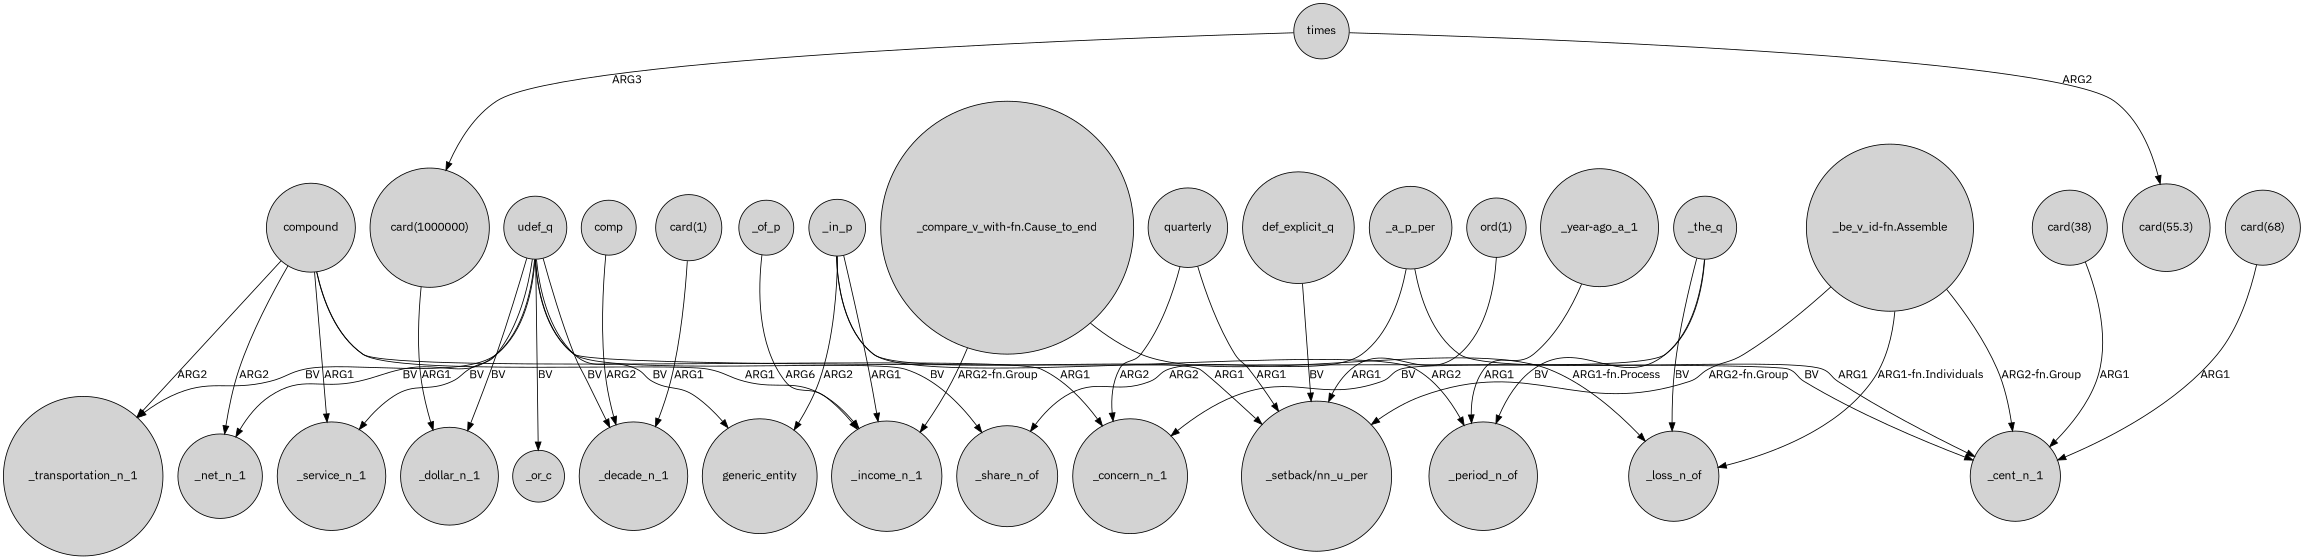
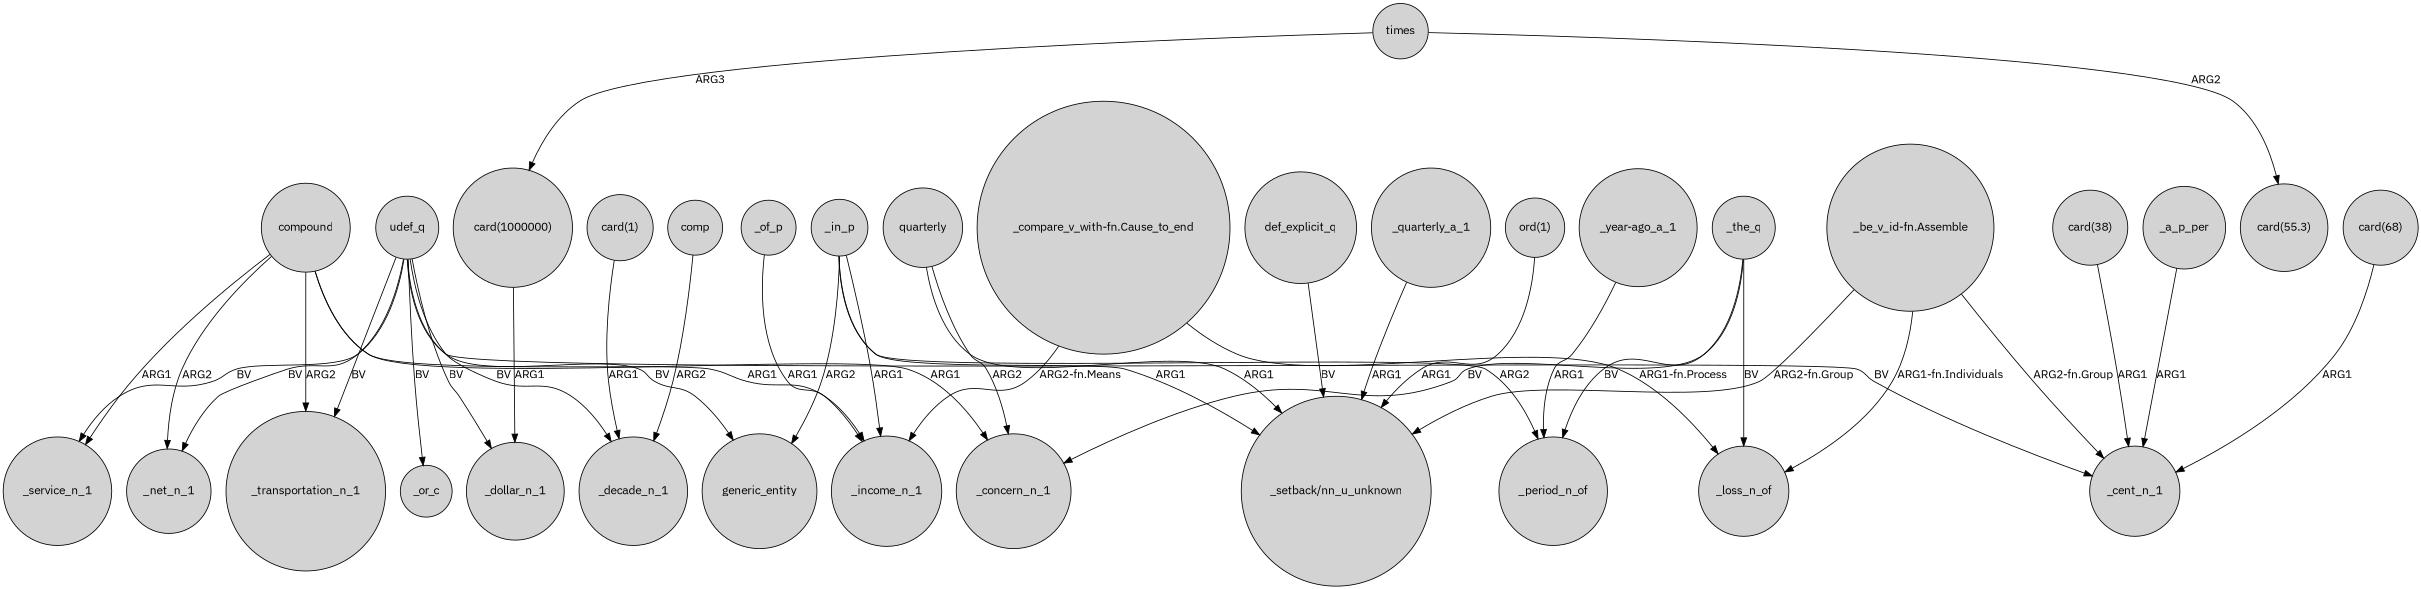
  digraph {
    fontname="IBM Plex Sans"
    node [fontname="IBM Plex Sans" shape=circle style=filled]
    edge [fontname="IBM Plex Sans"]
    _in_p
    _income_n_1
-   "_setback/nn_u_unknown" [label="_setback/nn_u_per"]
+   "_setback/nn_u_unknown"
    _period_n_of
    generic_entity
    udef_q
    _transportation_n_1
    _service_n_1
    _net_n_1
    _decade_n_1
    _cent_n_1
    _or_c
-   _share_n_of
    _dollar_n_1
    compound
    _concern_n_1
    "ord(1)"
    "card(1)"
    "_be_v_id-fn.Assemble"
    _loss_n_of
    _a_p_per
    def_explicit_q
    _the_q
    "_compare_v_with-fn.Cause_to_end"
    times
    "card(1000000)"
    "card(55.3)"
    "_year-ago_a_1"
    _of_p
    "card(68)"
    comp
    n32 [label=quarterly]
+   _quarterly_a_1
    "card(38)"
    _in_p -> _income_n_1 [label=ARG1]
    _in_p -> "_setback/nn_u_unknown" [label=ARG1]
    _in_p -> _period_n_of [label=ARG2]
    _in_p -> generic_entity [label=ARG2]
    udef_q -> generic_entity [label=BV]
    udef_q -> _transportation_n_1 [label=BV]
    udef_q -> _service_n_1 [label=BV]
    udef_q -> _net_n_1 [label=BV]
    udef_q -> _decade_n_1 [label=BV]
    udef_q -> _cent_n_1 [label=BV]
    udef_q -> _or_c [label=BV]
-   udef_q -> _share_n_of [label=BV]
    udef_q -> _dollar_n_1 [label=BV]
    compound -> _income_n_1 [label=ARG1]
    compound -> _transportation_n_1 [label=ARG2]
    compound -> _service_n_1 [label=ARG1]
    compound -> _net_n_1 [label=ARG2]
    compound -> _concern_n_1 [label=ARG1]
    "ord(1)" -> "_setback/nn_u_unknown" [label=ARG1]
    "card(1)" -> _decade_n_1 [label=ARG1]
    "_be_v_id-fn.Assemble" -> "_setback/nn_u_unknown" [label="ARG2-fn.Group"]
    "_be_v_id-fn.Assemble" -> _cent_n_1 [label="ARG2-fn.Group"]
    "_be_v_id-fn.Assemble" -> _loss_n_of [label="ARG1-fn.Individuals"]
    _a_p_per -> _cent_n_1 [label=ARG1]
-   _a_p_per -> _share_n_of [label=ARG2]
    def_explicit_q -> "_setback/nn_u_unknown" [label=BV]
    _the_q -> _period_n_of [label=BV]
    _the_q -> _concern_n_1 [label=BV]
    _the_q -> _loss_n_of [label=BV]
-   "_compare_v_with-fn.Cause_to_end" -> _income_n_1 [label="ARG2-fn.Group"]
+   "_compare_v_with-fn.Cause_to_end" -> _income_n_1 [label="ARG2-fn.Means"]
    "_compare_v_with-fn.Cause_to_end" -> _loss_n_of [label="ARG1-fn.Process"]
    times -> "card(1000000)" [label=ARG3]
    times -> "card(55.3)" [label=ARG2]
    "card(1000000)" -> _dollar_n_1 [label=ARG1]
    "_year-ago_a_1" -> _period_n_of [label=ARG1]
-   _of_p -> _income_n_1 [label=ARG6]
+   _of_p -> _income_n_1 [label=ARG1]
    "card(68)" -> _cent_n_1 [label=ARG1]
    comp -> _decade_n_1 [label=ARG2]
    n32 -> "_setback/nn_u_unknown" [label=ARG1]
    n32 -> _concern_n_1 [label=ARG2]
+   _quarterly_a_1 -> "_setback/nn_u_unknown" [label=ARG1]
    "card(38)" -> _cent_n_1 [label=ARG1]
  }
